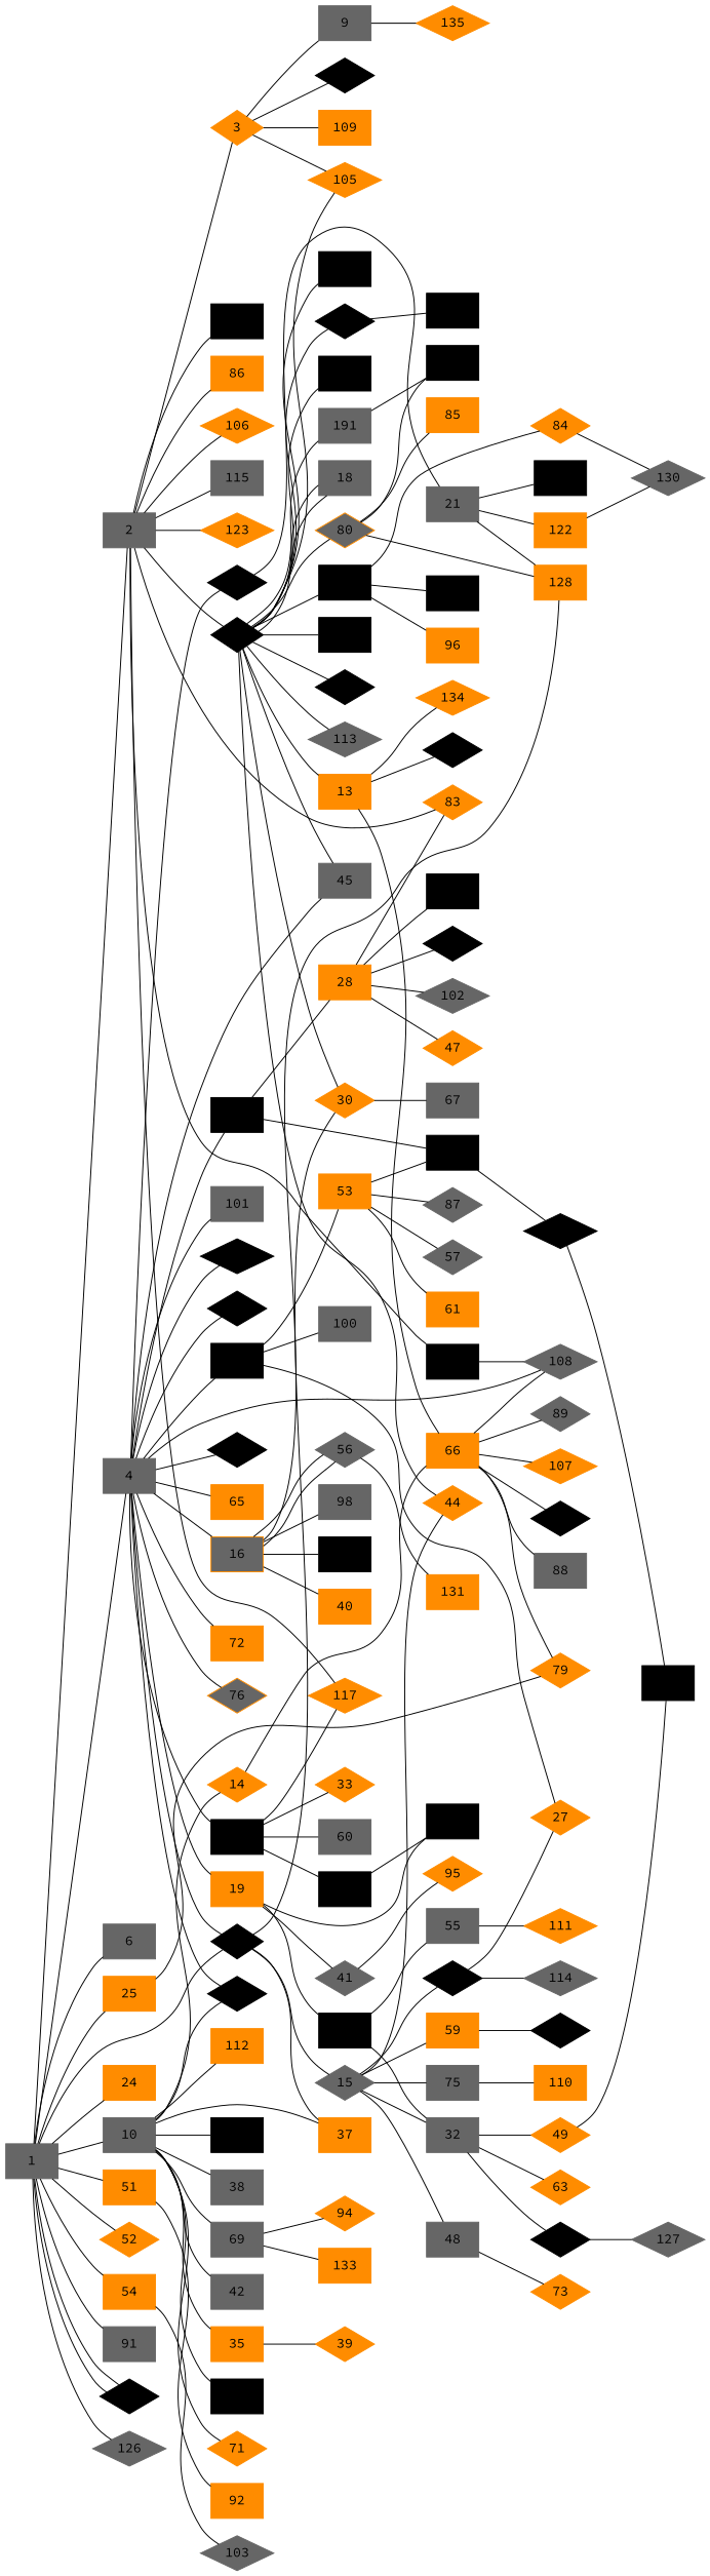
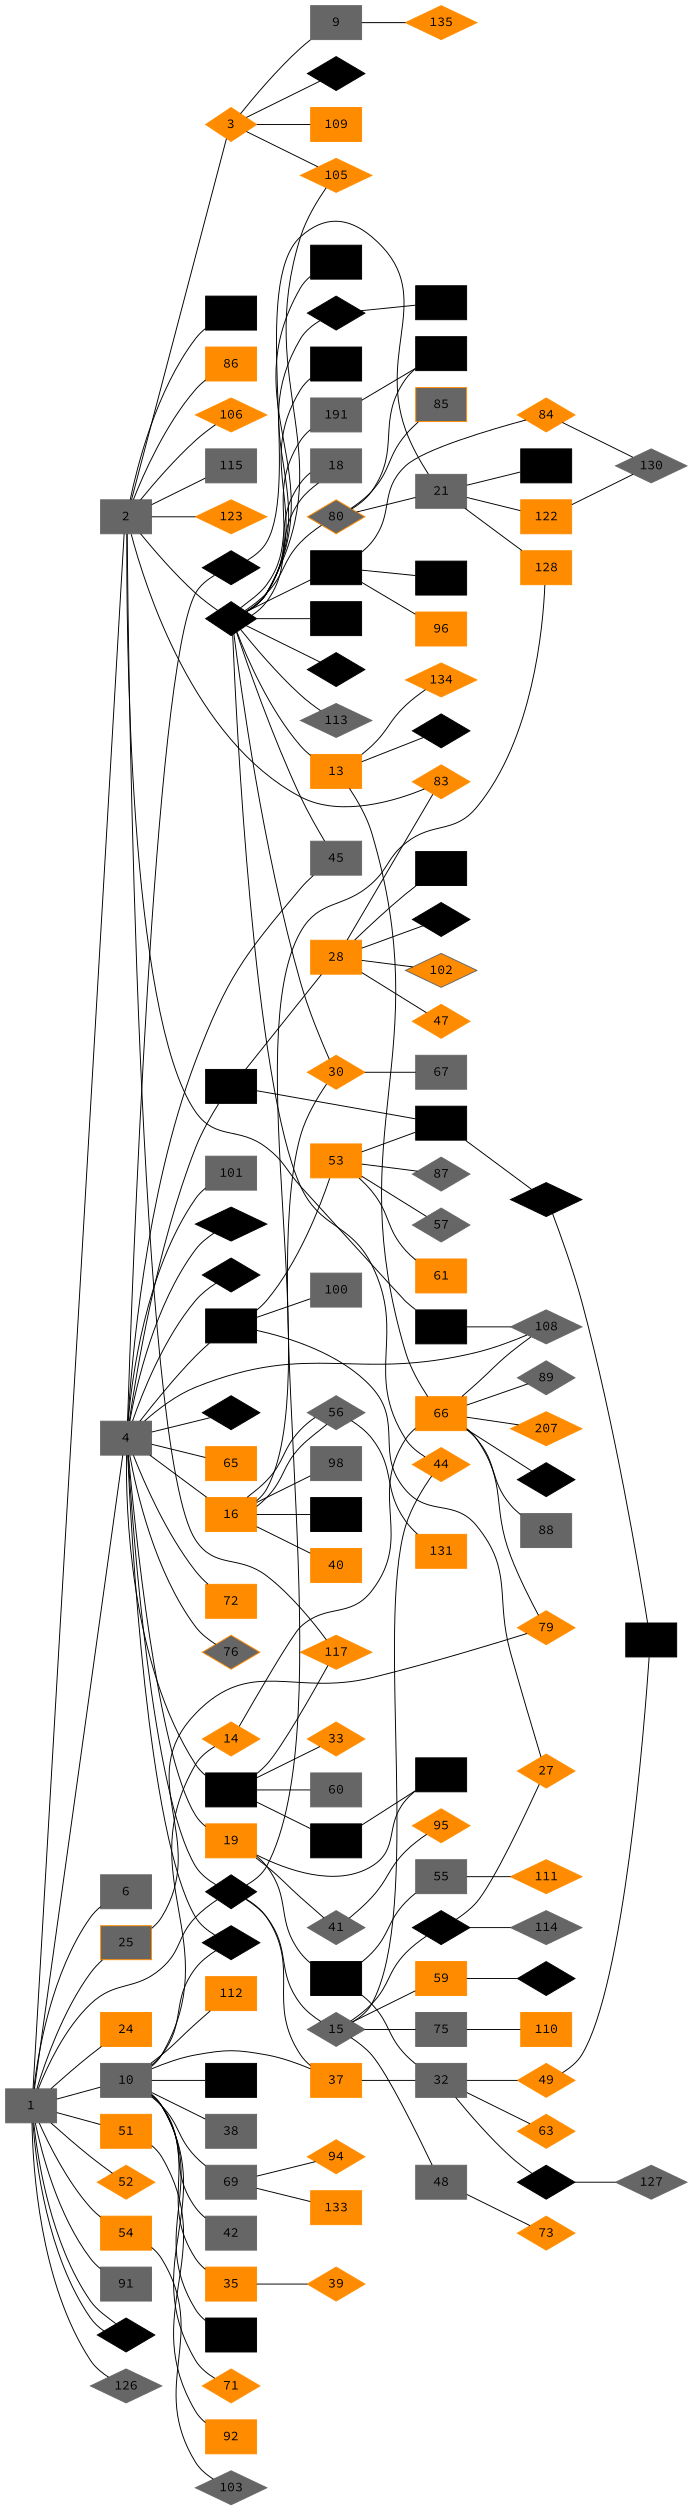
  graph {
    fontname="Source Code Pro"
    rankdir=LR
    node [color=darkorange fontname="Source Code Pro" shape=box style=filled]
    edge [fontname="Source Code Pro"]
    1 [color=gray40]
    2 [color=gray40]
    4 [color=gray40]
    6 [color=gray40]
    8 [color=black shape=diamond]
    10 [color=gray40]
    24
-   25
+   25 [fillcolor=gray40]
    51
    52 [shape=diamond]
    54
    91 [color=gray40]
    93 [color=black shape=diamond]
    126 [color=gray40 shape=diamond]
    3 [shape=diamond]
    5 [color=black shape=diamond]
    17 [color=black]
    83 [shape=diamond]
    86
    104 [color=black]
    106 [shape=diamond]
    115 [color=gray40]
    117 [shape=diamond]
    123 [shape=diamond]
    7 [color=black]
    11 [color=black shape=diamond]
    12 [color=black shape=diamond]
-   16 [fillcolor=gray40]
+   16
    19
    20 [color=black]
    22 [color=black]
    23 [color=black shape=diamond]
    43 [color=black shape=diamond]
    45 [color=gray40]
    65
    72
    76 [fillcolor=gray40 shape=diamond]
    101 [color=gray40]
    108 [color=gray40 shape=diamond]
    116 [color=black shape=diamond]
    30 [shape=diamond]
    15 [color=gray40 shape=diamond]
    37
    14 [shape=diamond]
    35
    36 [color=black]
    38 [color=gray40]
    42 [color=gray40]
    69 [color=gray40]
    70 [color=black]
    71 [shape=diamond]
    112
    79 [shape=diamond]
    92
    103 [color=gray40 shape=diamond]
    9 [color=gray40]
    29 [color=black shape=diamond]
    105 [shape=diamond]
    109
    13
    18 [color=gray40]
    34 [color=black]
    44 [shape=diamond]
    64 [color=black]
    80 [fillcolor=gray40 shape=diamond]
    81 [color=black shape=diamond]
    99 [color=black shape=diamond]
    113 [color=gray40 shape=diamond]
    120 [color=black]
    n70 [color=gray40 label=191]
    129 [color=black]
    135 [shape=diamond]
    27 [shape=diamond]
    53
    100 [color=gray40]
    21 [color=gray40]
    40
    56 [color=gray40 shape=diamond]
    98 [color=gray40]
    119 [color=black]
    128
    31 [color=black]
    41 [color=gray40 shape=diamond]
    97 [color=black]
    33 [shape=diamond]
    46 [color=black]
    60 [color=gray40]
    28
    74 [color=black]
    50 [color=black shape=diamond]
    66
    134 [shape=diamond]
    67 [color=gray40]
    58 [color=black]
    84 [shape=diamond]
    96
-   85
+   85 [fillcolor=gray40]
    132 [color=black]
    124 [color=black]
    57 [color=gray40 shape=diamond]
    61
    87 [color=gray40 shape=diamond]
    26 [color=black shape=diamond]
    32 [color=gray40]
    48 [color=gray40]
    59
    75 [color=gray40]
    39 [shape=diamond]
    94 [shape=diamond]
    133
    90 [color=black]
    122
    82 [color=black shape=diamond]
    88 [color=gray40]
    89 [color=gray40 shape=diamond]
-   107 [shape=diamond]
+   107 [shape=diamond label=207]
    114 [color=gray40 shape=diamond]
    49 [shape=diamond]
    62 [color=black shape=diamond]
    63 [shape=diamond]
    73 [shape=diamond]
    77 [color=black shape=diamond]
    110
    131
    55 [color=gray40]
    95 [shape=diamond]
    130 [color=gray40 shape=diamond]
    47 [shape=diamond]
    68 [color=black]
    78 [color=black shape=diamond]
-   102 [color=gray40 shape=diamond]
+   102 [color=gray40 shape=diamond fillcolor=darkorange]
    118 [color=black shape=diamond]
    111 [shape=diamond]
    125 [color=black]
    127 [color=gray40 shape=diamond]
    1 -- 2
    1 -- 4
    1 -- 6
    1 -- 8
    1 -- 10
    1 -- 24
    1 -- 25
    1 -- 51
    1 -- 52
    1 -- 54
    1 -- 91
    1 -- 93
    1 -- 93
    1 -- 126
    2 -- 3
    2 -- 5
    2 -- 17
    2 -- 83
    2 -- 86
    2 -- 104
    2 -- 106
    2 -- 115
    2 -- 117
    2 -- 123
    4 -- 8
    4 -- 7
    4 -- 11
    4 -- 12
    4 -- 16
    4 -- 19
    4 -- 20
    4 -- 22
    4 -- 23
    4 -- 43
    4 -- 45
    4 -- 65
    4 -- 72
    4 -- 76
    4 -- 101
    4 -- 108
    4 -- 116
    8 -- 30
    8 -- 15
    8 -- 37
    10 -- 23
    10 -- 37
    10 -- 14
    10 -- 35
    10 -- 36
    10 -- 38
    10 -- 42
    10 -- 69
    10 -- 70
    10 -- 71
    10 -- 112
    25 -- 79
    51 -- 92
    54 -- 103
    3 -- 9
    3 -- 29
    3 -- 105
    3 -- 109
    5 -- 45
    5 -- 30
    5 -- 105
    5 -- 13
    5 -- 18
    5 -- 18
    5 -- 34
    5 -- 44
    5 -- 64
    5 -- 80
    5 -- 81
    5 -- 99
    5 -- 113
    5 -- 120
    5 -- n70
    5 -- 129
    104 -- 108
    7 -- 27
    7 -- 53
    7 -- 100
    12 -- 21
    16 -- 40
    16 -- 56
    16 -- 56
    16 -- 98
    16 -- 119
    16 -- 128
    19 -- 31
    19 -- 41
    19 -- 97
    20 -- 117
    20 -- 33
    20 -- 46
    20 -- 60
    22 -- 28
    22 -- 74
    30 -- 67
    15 -- 44
    15 -- 26
-   15 -- 32
+   37 -- 32
    15 -- 48
    15 -- 59
    15 -- 75
    14 -- 66
    35 -- 39
    69 -- 94
    69 -- 133
    9 -- 135
    13 -- 50
    13 -- 66
    13 -- 134
    34 -- 58
    34 -- 84
    34 -- 96
-   80 -- 128
+   80 -- 21
    80 -- 85
    80 -- 132
    99 -- 124
    n70 -- 132
    53 -- 74
    53 -- 57
    53 -- 61
    53 -- 87
    21 -- 128
    21 -- 90
    21 -- 122
    56 -- 131
    31 -- 32
    31 -- 55
    41 -- 95
    46 -- 97
    28 -- 83
    28 -- 47
    28 -- 68
    28 -- 78
    28 -- 102
    74 -- 118
    66 -- 108
    66 -- 79
    66 -- 82
    66 -- 88
    66 -- 89
    66 -- 107
    84 -- 130
    26 -- 27
    26 -- 114
    32 -- 49
    32 -- 62
    32 -- 63
    48 -- 73
    59 -- 77
    75 -- 110
    122 -- 130
    49 -- 125
    62 -- 127
    55 -- 111
    118 -- 125
  }
